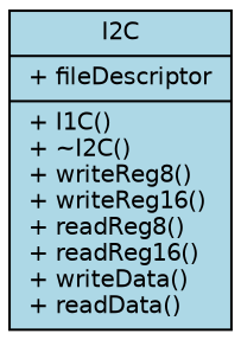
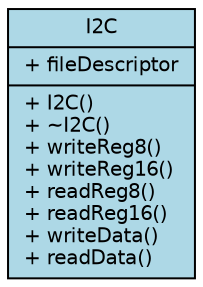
  digraph {
-   n1 [color=black fillcolor=lightblue fontcolor=black fontname=Helvetica fontsize=10 height=0.2 label="{I2C\n|+ fileDescriptor\l|+ I1C()\l+ ~I2C()\l+ writeReg8()\l+ writeReg16()\l+ readReg8()\l+ readReg16()\l+ writeData()\l+ readData()\l}" shape=record style=filled width=0.4]
+   n1 [color=black fillcolor=lightblue fontcolor=black fontname=Helvetica fontsize=10 height=0.2 label="{I2C\n|+ fileDescriptor\l|+ I2C()\l+ ~I2C()\l+ writeReg8()\l+ writeReg16()\l+ readReg8()\l+ readReg16()\l+ writeData()\l+ readData()\l}" shape=record style=filled width=0.4]
  }
